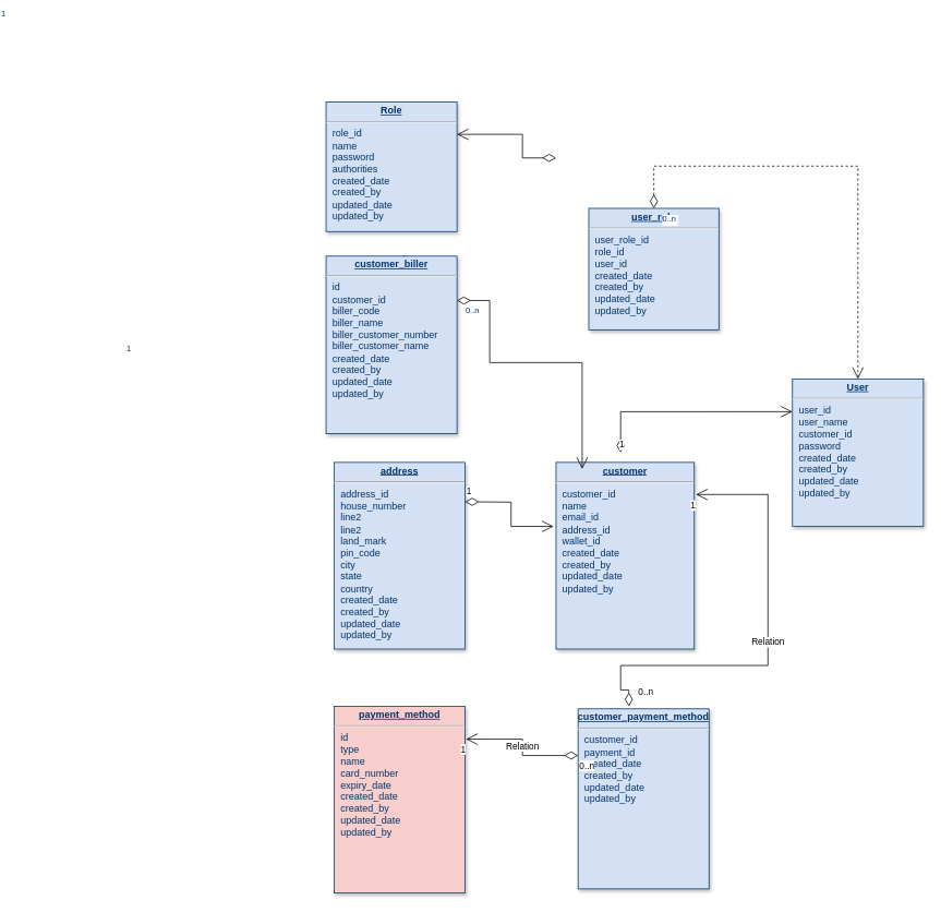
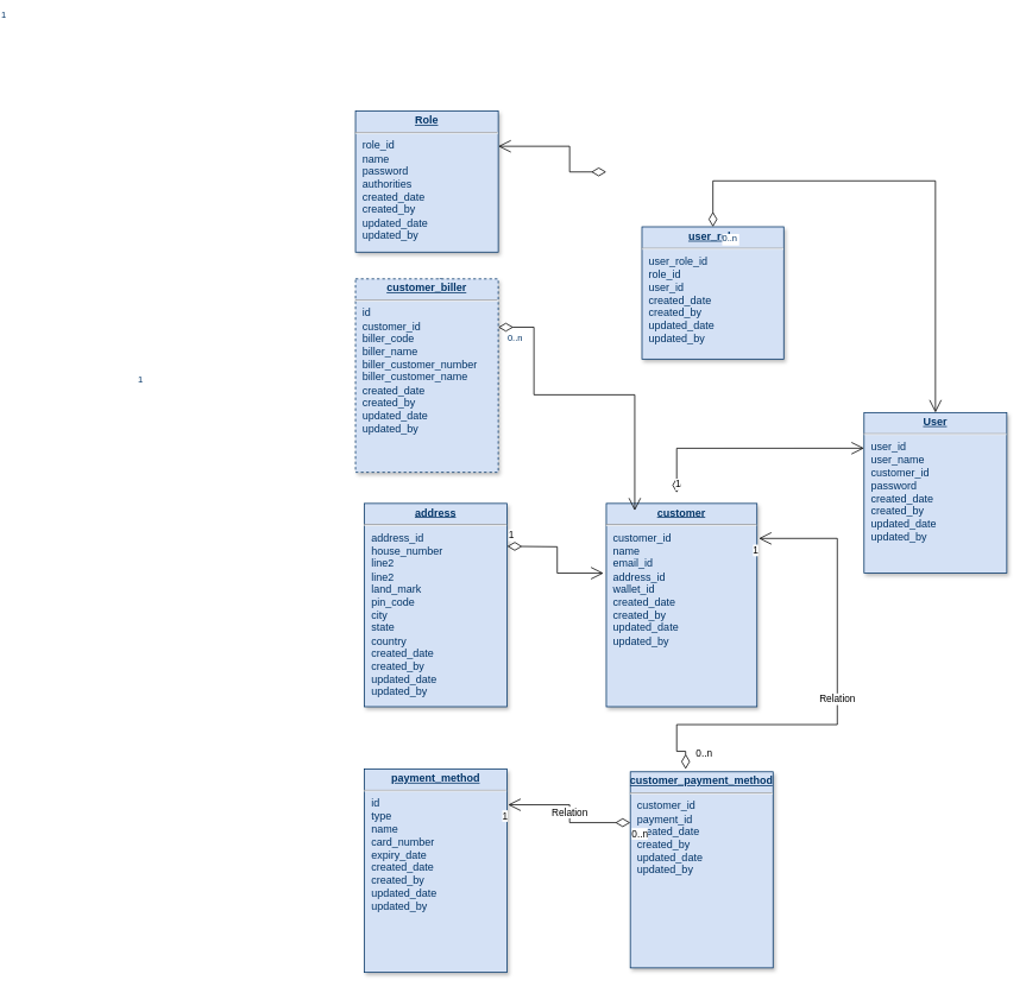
  <mxCell id="0" />
  <mxCell id="1" parent="0" />
  <mxCell id="2" value="" style="group" vertex="1" connectable="0" parent="1"><mxGeometry x="20" y="20" width="730" height="966.4" as="geometry" /></mxCell>
  <mxCell id="3" value="&lt;p style=&quot;margin: 0px; margin-top: 4px; text-align: center; text-decoration: underline;&quot;&gt;&lt;strong&gt;Role&lt;/strong&gt;&lt;/p&gt;&lt;hr&gt;&lt;p style=&quot;margin: 0px; margin-left: 8px;&quot;&gt;role_id&lt;/p&gt;&lt;p style=&quot;margin: 0px; margin-left: 8px;&quot;&gt;name&lt;/p&gt;&lt;p style=&quot;margin: 0px; margin-left: 8px;&quot;&gt;password&lt;/p&gt;&lt;p style=&quot;margin: 0px; margin-left: 8px;&quot;&gt;authorities&lt;/p&gt;&lt;p style=&quot;margin: 0px 0px 0px 8px;&quot;&gt;created_date&lt;/p&gt;&lt;p style=&quot;margin: 0px 0px 0px 8px;&quot;&gt;created_by&lt;/p&gt;&lt;p style=&quot;margin: 0px 0px 0px 8px;&quot;&gt;updated_date&lt;/p&gt;&lt;p style=&quot;margin: 0px 0px 0px 8px;&quot;&gt;updated_by&lt;/p&gt;" style="verticalAlign=top;align=left;overflow=fill;fontSize=12;fontFamily=Helvetica;html=1;strokeColor=#003366;shadow=1;fillColor=#D4E1F5;fontColor=#003366" parent="2" vertex="1"><mxGeometry width="160" height="158.36" as="geometry" /></mxCell>
  <mxCell id="4" value="&lt;p style=&quot;margin: 0px; margin-top: 4px; text-align: center; text-decoration: underline;&quot;&gt;&lt;strong&gt;User&lt;/strong&gt;&lt;/p&gt;&lt;hr&gt;&lt;p style=&quot;margin: 0px; margin-left: 8px;&quot;&gt;user_id&lt;/p&gt;&lt;p style=&quot;margin: 0px; margin-left: 8px;&quot;&gt;user_name&lt;/p&gt;&lt;p style=&quot;margin: 0px; margin-left: 8px;&quot;&gt;customer_id&lt;/p&gt;&lt;p style=&quot;margin: 0px; margin-left: 8px;&quot;&gt;password&lt;/p&gt;&lt;p style=&quot;margin: 0px 0px 0px 8px;&quot;&gt;created_date&lt;/p&gt;&lt;p style=&quot;margin: 0px 0px 0px 8px;&quot;&gt;created_by&lt;/p&gt;&lt;p style=&quot;margin: 0px 0px 0px 8px;&quot;&gt;updated_date&lt;/p&gt;&lt;p style=&quot;margin: 0px 0px 0px 8px;&quot;&gt;updated_by&lt;/p&gt;" style="verticalAlign=top;align=left;overflow=fill;fontSize=12;fontFamily=Helvetica;html=1;strokeColor=#003366;shadow=1;fillColor=#D4E1F5;fontColor=#003366" parent="2" vertex="1"><mxGeometry x="570.0" y="338.36" width="160.0" height="180" as="geometry" /></mxCell>
  <mxCell id="5" value="&lt;p style=&quot;margin: 0px; margin-top: 4px; text-align: center; text-decoration: underline;&quot;&gt;&lt;strong&gt;user_role&lt;/strong&gt;&lt;/p&gt;&lt;hr&gt;&lt;p style=&quot;margin: 0px; margin-left: 8px;&quot;&gt;user_role_id&lt;/p&gt;&lt;p style=&quot;margin: 0px; margin-left: 8px;&quot;&gt;role_id&lt;/p&gt;&lt;p style=&quot;margin: 0px; margin-left: 8px;&quot;&gt;user_id&lt;/p&gt;&lt;p style=&quot;margin: 0px 0px 0px 8px;&quot;&gt;created_date&lt;/p&gt;&lt;p style=&quot;margin: 0px 0px 0px 8px;&quot;&gt;created_by&lt;/p&gt;&lt;p style=&quot;margin: 0px 0px 0px 8px;&quot;&gt;updated_date&lt;/p&gt;&lt;p style=&quot;margin: 0px 0px 0px 8px;&quot;&gt;updated_by&lt;/p&gt;" style="verticalAlign=top;align=left;overflow=fill;fontSize=12;fontFamily=Helvetica;html=1;strokeColor=#003366;shadow=1;fillColor=#D4E1F5;fontColor=#003366" parent="2" vertex="1"><mxGeometry x="321.08" y="130" width="158.92" height="148.36" as="geometry" /></mxCell>
  <mxCell id="6" value="&lt;p style=&quot;margin: 0px; margin-top: 4px; text-align: center; text-decoration: underline;&quot;&gt;&lt;strong&gt;customer&lt;/strong&gt;&lt;/p&gt;&lt;hr&gt;&lt;p style=&quot;margin: 0px; margin-left: 8px;&quot;&gt;customer_id&lt;/p&gt;&lt;p style=&quot;margin: 0px; margin-left: 8px;&quot;&gt;name&lt;/p&gt;&lt;p style=&quot;margin: 0px; margin-left: 8px;&quot;&gt;email_id&lt;/p&gt;&lt;p style=&quot;margin: 0px; margin-left: 8px;&quot;&gt;address_id&lt;/p&gt;&lt;p style=&quot;margin: 0px; margin-left: 8px;&quot;&gt;wallet_id&lt;/p&gt;&lt;p style=&quot;margin: 0px; margin-left: 8px;&quot;&gt;created_date&lt;/p&gt;&lt;p style=&quot;margin: 0px; margin-left: 8px;&quot;&gt;created_by&lt;/p&gt;&lt;p style=&quot;margin: 0px; margin-left: 8px;&quot;&gt;updated_date&lt;/p&gt;&lt;p style=&quot;margin: 0px; margin-left: 8px;&quot;&gt;updated_by&lt;/p&gt;&lt;p style=&quot;margin: 0px; margin-left: 8px;&quot;&gt;&lt;br&gt;&lt;/p&gt;" style="verticalAlign=top;align=left;overflow=fill;fontSize=12;fontFamily=Helvetica;html=1;strokeColor=#003366;shadow=1;fillColor=#D4E1F5;fontColor=#003366" parent="2" vertex="1"><mxGeometry x="281.08" y="440.32" width="168.92" height="228.04" as="geometry" /></mxCell>
- <mxCell id="7" value="" style="endArrow=open;endSize=12;startArrow=diamondThin;startSize=14;startFill=0;edgeStyle=orthogonalEdgeStyle;rounded=0;dashed=1;" parent="2" source="5" target="4" edge="1"><mxGeometry x="209.36" y="88.36" as="geometry"><mxPoint x="209.36" y="88.36" as="sourcePoint" /><mxPoint x="369.36" y="88.36" as="targetPoint" /><Array as="points"><mxPoint x="650" y="78.36" /></Array></mxGeometry></mxCell>
+ <mxCell id="7" value="" style="endArrow=open;endSize=12;startArrow=diamondThin;startSize=14;startFill=0;edgeStyle=orthogonalEdgeStyle;rounded=0" parent="2" source="5" target="4" edge="1"><mxGeometry x="209.36" y="88.36" as="geometry"><mxPoint x="209.36" y="88.36" as="sourcePoint" /><mxPoint x="369.36" y="88.36" as="targetPoint" /><Array as="points"><mxPoint x="650" y="78.36" /></Array></mxGeometry></mxCell>
  <mxCell id="8" value="0..n" style="resizable=0;align=left;verticalAlign=top;labelBackgroundColor=#ffffff;fontSize=10;strokeColor=#003366;shadow=1;fillColor=#D4E1F5;fontColor=#003366" parent="7" connectable="0" vertex="1"><mxGeometry x="-1" relative="1" as="geometry"><mxPoint x="8.92" as="offset" /></mxGeometry></mxCell>
  <mxCell id="9" value="1" style="resizable=0;align=right;verticalAlign=top;labelBackgroundColor=#ffffff;fontSize=10;strokeColor=#003366;shadow=1;fillColor=#D4E1F5;fontColor=#003366" parent="7" connectable="0" vertex="1"><mxGeometry x="1" relative="1" as="geometry"><mxPoint x="-550" y="-160.0" as="offset" /></mxGeometry></mxCell>
  <mxCell id="10" value="&lt;p style=&quot;margin: 0px; margin-top: 4px; text-align: center; text-decoration: underline;&quot;&gt;&lt;strong&gt;address&lt;/strong&gt;&lt;/p&gt;&lt;hr&gt;&lt;p style=&quot;margin: 0px; margin-left: 8px;&quot;&gt;address_id&lt;/p&gt;&lt;p style=&quot;margin: 0px; margin-left: 8px;&quot;&gt;house_number&lt;/p&gt;&lt;p style=&quot;margin: 0px; margin-left: 8px;&quot;&gt;line2&lt;/p&gt;&lt;p style=&quot;margin: 0px; margin-left: 8px;&quot;&gt;line2&lt;/p&gt;&lt;p style=&quot;margin: 0px; margin-left: 8px;&quot;&gt;land_mark&lt;/p&gt;&lt;p style=&quot;margin: 0px; margin-left: 8px;&quot;&gt;pin_code&lt;/p&gt;&lt;p style=&quot;margin: 0px; margin-left: 8px;&quot;&gt;city&lt;/p&gt;&lt;p style=&quot;margin: 0px; margin-left: 8px;&quot;&gt;state&lt;/p&gt;&lt;p style=&quot;margin: 0px; margin-left: 8px;&quot;&gt;country&lt;/p&gt;&lt;p style=&quot;margin: 0px 0px 0px 8px;&quot;&gt;created_date&lt;/p&gt;&lt;p style=&quot;margin: 0px 0px 0px 8px;&quot;&gt;created_by&lt;/p&gt;&lt;p style=&quot;margin: 0px 0px 0px 8px;&quot;&gt;updated_date&lt;/p&gt;&lt;p style=&quot;margin: 0px 0px 0px 8px;&quot;&gt;updated_by&lt;/p&gt;&lt;p style=&quot;margin: 0px; margin-left: 8px;&quot;&gt;&lt;br&gt;&lt;/p&gt;" style="verticalAlign=top;align=left;overflow=fill;fontSize=12;fontFamily=Helvetica;html=1;strokeColor=#003366;shadow=1;fillColor=#D4E1F5;fontColor=#003366" vertex="1" parent="2"><mxGeometry x="10" y="440.32" width="160" height="228.04" as="geometry" /></mxCell>
- <mxCell id="11" value="&lt;p style=&quot;margin: 0px; margin-top: 4px; text-align: center; text-decoration: underline;&quot;&gt;&lt;strong&gt;payment_method&lt;/strong&gt;&lt;/p&gt;&lt;hr&gt;&lt;p style=&quot;margin: 0px; margin-left: 8px;&quot;&gt;id&lt;/p&gt;&lt;p style=&quot;margin: 0px; margin-left: 8px;&quot;&gt;type&lt;/p&gt;&lt;p style=&quot;margin: 0px; margin-left: 8px;&quot;&gt;name&lt;/p&gt;&lt;p style=&quot;margin: 0px; margin-left: 8px;&quot;&gt;card_number&lt;/p&gt;&lt;p style=&quot;margin: 0px; margin-left: 8px;&quot;&gt;expiry_date&lt;/p&gt;&lt;p style=&quot;margin: 0px 0px 0px 8px;&quot;&gt;created_date&lt;/p&gt;&lt;p style=&quot;margin: 0px 0px 0px 8px;&quot;&gt;created_by&lt;/p&gt;&lt;p style=&quot;margin: 0px 0px 0px 8px;&quot;&gt;updated_date&lt;/p&gt;&lt;p style=&quot;margin: 0px 0px 0px 8px;&quot;&gt;updated_by&lt;/p&gt;&lt;p style=&quot;margin: 0px 0px 0px 8px;&quot;&gt;&lt;br&gt;&lt;/p&gt;&lt;p style=&quot;margin: 0px; margin-left: 8px;&quot;&gt;&lt;br&gt;&lt;/p&gt;&lt;p style=&quot;margin: 0px; margin-left: 8px;&quot;&gt;&lt;br&gt;&lt;/p&gt;" style="verticalAlign=top;align=left;overflow=fill;fontSize=12;fontFamily=Helvetica;html=1;strokeColor=#003366;shadow=1;fillColor=#f8cecc;fontColor=#003366;" vertex="1" parent="2"><mxGeometry x="10" y="738.36" width="160" height="228.04" as="geometry" /></mxCell>
+ <mxCell id="11" value="&lt;p style=&quot;margin: 0px; margin-top: 4px; text-align: center; text-decoration: underline;&quot;&gt;&lt;strong&gt;payment_method&lt;/strong&gt;&lt;/p&gt;&lt;hr&gt;&lt;p style=&quot;margin: 0px; margin-left: 8px;&quot;&gt;id&lt;/p&gt;&lt;p style=&quot;margin: 0px; margin-left: 8px;&quot;&gt;type&lt;/p&gt;&lt;p style=&quot;margin: 0px; margin-left: 8px;&quot;&gt;name&lt;/p&gt;&lt;p style=&quot;margin: 0px; margin-left: 8px;&quot;&gt;card_number&lt;/p&gt;&lt;p style=&quot;margin: 0px; margin-left: 8px;&quot;&gt;expiry_date&lt;/p&gt;&lt;p style=&quot;margin: 0px 0px 0px 8px;&quot;&gt;created_date&lt;/p&gt;&lt;p style=&quot;margin: 0px 0px 0px 8px;&quot;&gt;created_by&lt;/p&gt;&lt;p style=&quot;margin: 0px 0px 0px 8px;&quot;&gt;updated_date&lt;/p&gt;&lt;p style=&quot;margin: 0px 0px 0px 8px;&quot;&gt;updated_by&lt;/p&gt;&lt;p style=&quot;margin: 0px 0px 0px 8px;&quot;&gt;&lt;br&gt;&lt;/p&gt;&lt;p style=&quot;margin: 0px; margin-left: 8px;&quot;&gt;&lt;br&gt;&lt;/p&gt;&lt;p style=&quot;margin: 0px; margin-left: 8px;&quot;&gt;&lt;br&gt;&lt;/p&gt;" style="verticalAlign=top;align=left;overflow=fill;fontSize=12;fontFamily=Helvetica;html=1;strokeColor=#003366;shadow=1;fillColor=#D4E1F5;fontColor=#003366" vertex="1" parent="2"><mxGeometry x="10" y="738.36" width="160" height="228.04" as="geometry" /></mxCell>
  <mxCell id="12" value="&lt;p style=&quot;margin: 0px; margin-top: 4px; text-align: center; text-decoration: underline;&quot;&gt;&lt;strong&gt;customer_payment_method&lt;/strong&gt;&lt;/p&gt;&lt;hr&gt;&lt;p style=&quot;margin: 0px; margin-left: 8px;&quot;&gt;customer_id&lt;/p&gt;&lt;p style=&quot;margin: 0px; margin-left: 8px;&quot;&gt;payment_id&lt;/p&gt;&lt;p style=&quot;margin: 0px 0px 0px 8px;&quot;&gt;created_date&lt;/p&gt;&lt;p style=&quot;margin: 0px 0px 0px 8px;&quot;&gt;created_by&lt;/p&gt;&lt;p style=&quot;margin: 0px 0px 0px 8px;&quot;&gt;updated_date&lt;/p&gt;&lt;p style=&quot;margin: 0px 0px 0px 8px;&quot;&gt;updated_by&lt;/p&gt;&lt;p style=&quot;margin: 0px; margin-left: 8px;&quot;&gt;&lt;br&gt;&lt;/p&gt;&lt;p style=&quot;margin: 0px; margin-left: 8px;&quot;&gt;&lt;br&gt;&lt;/p&gt;&lt;p style=&quot;margin: 0px; margin-left: 8px;&quot;&gt;&lt;br&gt;&lt;/p&gt;" style="verticalAlign=top;align=left;overflow=fill;fontSize=12;fontFamily=Helvetica;html=1;strokeColor=#003366;shadow=1;fillColor=#D4E1F5;fontColor=#003366" vertex="1" parent="2"><mxGeometry x="308" y="741.36" width="160" height="220" as="geometry" /></mxCell>
  <mxCell id="13" value="Relation" style="endArrow=open;html=1;endSize=12;startArrow=diamondThin;startSize=14;startFill=0;edgeStyle=orthogonalEdgeStyle;rounded=0;entryX=1.012;entryY=0.172;entryDx=0;entryDy=0;entryPerimeter=0;" edge="1" parent="2" target="6"><mxGeometry relative="1" as="geometry"><mxPoint x="370" y="738.36" as="sourcePoint" /><mxPoint x="460" y="478.36" as="targetPoint" /><Array as="points"><mxPoint x="370" y="718.36" /><mxPoint x="360" y="718.36" /><mxPoint x="360" y="688.36" /><mxPoint x="540" y="688.36" /><mxPoint x="540" y="479.36" /></Array></mxGeometry></mxCell>
  <mxCell id="14" value="0..n" style="edgeLabel;resizable=0;html=1;align=left;verticalAlign=top;" connectable="0" vertex="1" parent="13"><mxGeometry x="-1" relative="1" as="geometry"><mxPoint x="10" y="-30" as="offset" /></mxGeometry></mxCell>
  <mxCell id="15" value="1" style="edgeLabel;resizable=0;html=1;align=right;verticalAlign=top;" connectable="0" vertex="1" parent="13"><mxGeometry x="1" relative="1" as="geometry" /></mxCell>
  <mxCell id="16" value="Relation" style="endArrow=open;html=1;endSize=12;startArrow=diamondThin;startSize=14;startFill=0;edgeStyle=orthogonalEdgeStyle;rounded=0;" edge="1" parent="2" source="12"><mxGeometry relative="1" as="geometry"><mxPoint x="299" y="796.36" as="sourcePoint" /><mxPoint x="171" y="778.36" as="targetPoint" /><Array as="points"><mxPoint x="240" y="798.36" /><mxPoint x="240" y="778.36" /></Array></mxGeometry></mxCell>
  <mxCell id="17" value="0..n" style="edgeLabel;resizable=0;html=1;align=left;verticalAlign=top;" connectable="0" vertex="1" parent="16"><mxGeometry x="-1" relative="1" as="geometry" /></mxCell>
  <mxCell id="18" value="1" style="edgeLabel;resizable=0;html=1;align=right;verticalAlign=top;" connectable="0" vertex="1" parent="16"><mxGeometry x="1" relative="1" as="geometry" /></mxCell>
  <mxCell id="19" value="1" style="endArrow=open;html=1;endSize=12;startArrow=diamondThin;startSize=14;startFill=0;edgeStyle=orthogonalEdgeStyle;align=left;verticalAlign=bottom;rounded=0;" edge="1" parent="2"><mxGeometry x="-1" y="3" relative="1" as="geometry"><mxPoint x="360" y="428.36" as="sourcePoint" /><mxPoint x="570" y="378.36" as="targetPoint" /><Array as="points"><mxPoint x="360" y="378.36" /></Array></mxGeometry></mxCell>
  <mxCell id="20" value="1" style="endArrow=open;html=1;endSize=12;startArrow=diamondThin;startSize=14;startFill=0;edgeStyle=orthogonalEdgeStyle;align=left;verticalAlign=bottom;rounded=0;entryX=-0.018;entryY=0.343;entryDx=0;entryDy=0;entryPerimeter=0;" edge="1" parent="2" target="6"><mxGeometry x="-1" y="3" relative="1" as="geometry"><mxPoint x="170" y="488.36" as="sourcePoint" /><mxPoint x="330" y="488.36" as="targetPoint" /></mxGeometry></mxCell>
  <mxCell id="21" value="" style="endArrow=open;endSize=12;startArrow=diamondThin;startSize=14;startFill=0;edgeStyle=orthogonalEdgeStyle;rounded=0;entryX=1;entryY=0.25;entryDx=0;entryDy=0;" edge="1" parent="2" target="3"><mxGeometry x="50.44" y="78.36" as="geometry"><mxPoint x="281.08" y="68.36" as="sourcePoint" /><mxPoint x="491.08" y="328.36" as="targetPoint" /><Array as="points"><mxPoint x="240" y="68.36" /><mxPoint x="240" y="39.36" /></Array></mxGeometry></mxCell>
  <mxCell id="22" value="1" style="resizable=0;align=right;verticalAlign=top;labelBackgroundColor=#ffffff;fontSize=10;strokeColor=#003366;shadow=1;fillColor=#D4E1F5;fontColor=#003366" connectable="0" vertex="1" parent="21"><mxGeometry x="1" relative="1" as="geometry"><mxPoint x="-550" y="-160.0" as="offset" /></mxGeometry></mxCell>
- <mxCell id="23" value="&lt;p style=&quot;margin: 0px; margin-top: 4px; text-align: center; text-decoration: underline;&quot;&gt;&lt;strong&gt;customer_biller&lt;/strong&gt;&lt;/p&gt;&lt;hr&gt;&lt;p style=&quot;margin: 0px; margin-left: 8px;&quot;&gt;id&lt;/p&gt;&lt;p style=&quot;margin: 0px; margin-left: 8px;&quot;&gt;customer_id&lt;/p&gt;&lt;p style=&quot;margin: 0px; margin-left: 8px;&quot;&gt;biller_code&lt;/p&gt;&lt;p style=&quot;margin: 0px; margin-left: 8px;&quot;&gt;&lt;span style=&quot;background-color: initial;&quot;&gt;biller_name&lt;/span&gt;&lt;/p&gt;&lt;p style=&quot;margin: 0px; margin-left: 8px;&quot;&gt;&lt;span style=&quot;background-color: initial;&quot;&gt;biller_customer_number&lt;/span&gt;&lt;/p&gt;&lt;p style=&quot;margin: 0px; margin-left: 8px;&quot;&gt;&lt;span style=&quot;background-color: initial;&quot;&gt;biller_customer_name&lt;/span&gt;&lt;/p&gt;&lt;p style=&quot;margin: 0px; margin-left: 8px;&quot;&gt;&lt;span style=&quot;background-color: initial;&quot;&gt;created_date&lt;/span&gt;&lt;br&gt;&lt;/p&gt;&lt;p style=&quot;margin: 0px 0px 0px 8px;&quot;&gt;created_by&lt;/p&gt;&lt;p style=&quot;margin: 0px 0px 0px 8px;&quot;&gt;updated_date&lt;/p&gt;&lt;p style=&quot;margin: 0px 0px 0px 8px;&quot;&gt;updated_by&lt;/p&gt;&lt;p style=&quot;margin: 0px 0px 0px 8px;&quot;&gt;&lt;br&gt;&lt;/p&gt;&lt;p style=&quot;margin: 0px; margin-left: 8px;&quot;&gt;&lt;br&gt;&lt;/p&gt;&lt;p style=&quot;margin: 0px; margin-left: 8px;&quot;&gt;&lt;br&gt;&lt;/p&gt;" style="verticalAlign=top;align=left;overflow=fill;fontSize=12;fontFamily=Helvetica;html=1;strokeColor=#003366;shadow=1;fillColor=#D4E1F5;fontColor=#003366" vertex="1" parent="2"><mxGeometry y="188.36" width="160" height="217" as="geometry" /></mxCell>
+ <mxCell id="23" value="&lt;p style=&quot;margin: 0px; margin-top: 4px; text-align: center; text-decoration: underline;&quot;&gt;&lt;strong&gt;customer_biller&lt;/strong&gt;&lt;/p&gt;&lt;hr&gt;&lt;p style=&quot;margin: 0px; margin-left: 8px;&quot;&gt;id&lt;/p&gt;&lt;p style=&quot;margin: 0px; margin-left: 8px;&quot;&gt;customer_id&lt;/p&gt;&lt;p style=&quot;margin: 0px; margin-left: 8px;&quot;&gt;biller_code&lt;/p&gt;&lt;p style=&quot;margin: 0px; margin-left: 8px;&quot;&gt;&lt;span style=&quot;background-color: initial;&quot;&gt;biller_name&lt;/span&gt;&lt;/p&gt;&lt;p style=&quot;margin: 0px; margin-left: 8px;&quot;&gt;&lt;span style=&quot;background-color: initial;&quot;&gt;biller_customer_number&lt;/span&gt;&lt;/p&gt;&lt;p style=&quot;margin: 0px; margin-left: 8px;&quot;&gt;&lt;span style=&quot;background-color: initial;&quot;&gt;biller_customer_name&lt;/span&gt;&lt;/p&gt;&lt;p style=&quot;margin: 0px; margin-left: 8px;&quot;&gt;&lt;span style=&quot;background-color: initial;&quot;&gt;created_date&lt;/span&gt;&lt;br&gt;&lt;/p&gt;&lt;p style=&quot;margin: 0px 0px 0px 8px;&quot;&gt;created_by&lt;/p&gt;&lt;p style=&quot;margin: 0px 0px 0px 8px;&quot;&gt;updated_date&lt;/p&gt;&lt;p style=&quot;margin: 0px 0px 0px 8px;&quot;&gt;updated_by&lt;/p&gt;&lt;p style=&quot;margin: 0px 0px 0px 8px;&quot;&gt;&lt;br&gt;&lt;/p&gt;&lt;p style=&quot;margin: 0px; margin-left: 8px;&quot;&gt;&lt;br&gt;&lt;/p&gt;&lt;p style=&quot;margin: 0px; margin-left: 8px;&quot;&gt;&lt;br&gt;&lt;/p&gt;" style="verticalAlign=top;align=left;overflow=fill;fontSize=12;fontFamily=Helvetica;html=1;strokeColor=#003366;shadow=1;fillColor=#D4E1F5;fontColor=#003366;dashed=1;" vertex="1" parent="2"><mxGeometry y="188.36" width="160" height="217" as="geometry" /></mxCell>
  <mxCell id="24" value="" style="endArrow=open;endSize=12;startArrow=diamondThin;startSize=14;startFill=0;edgeStyle=orthogonalEdgeStyle;rounded=0;exitX=1;exitY=0.25;exitDx=0;exitDy=0;" edge="1" parent="2" source="23"><mxGeometry x="-127.64" y="198.36" as="geometry"><mxPoint x="200" y="258.36" as="sourcePoint" /><mxPoint x="313" y="448.36" as="targetPoint" /><Array as="points"><mxPoint x="200" y="242.36" /><mxPoint x="200" y="318.36" /><mxPoint x="313" y="318.36" /></Array></mxGeometry></mxCell>
  <mxCell id="25" value="0..n" style="resizable=0;align=left;verticalAlign=top;labelBackgroundColor=#ffffff;fontSize=10;strokeColor=#003366;shadow=1;fillColor=#D4E1F5;fontColor=#003366" connectable="0" vertex="1" parent="24"><mxGeometry x="-1" relative="1" as="geometry"><mxPoint x="8.92" as="offset" /></mxGeometry></mxCell>
  <mxCell id="26" value="1" style="resizable=0;align=right;verticalAlign=top;labelBackgroundColor=#ffffff;fontSize=10;strokeColor=#003366;shadow=1;fillColor=#D4E1F5;fontColor=#003366" connectable="0" vertex="1" parent="24"><mxGeometry x="1" relative="1" as="geometry"><mxPoint x="-550" y="-160.0" as="offset" /></mxGeometry></mxCell>
